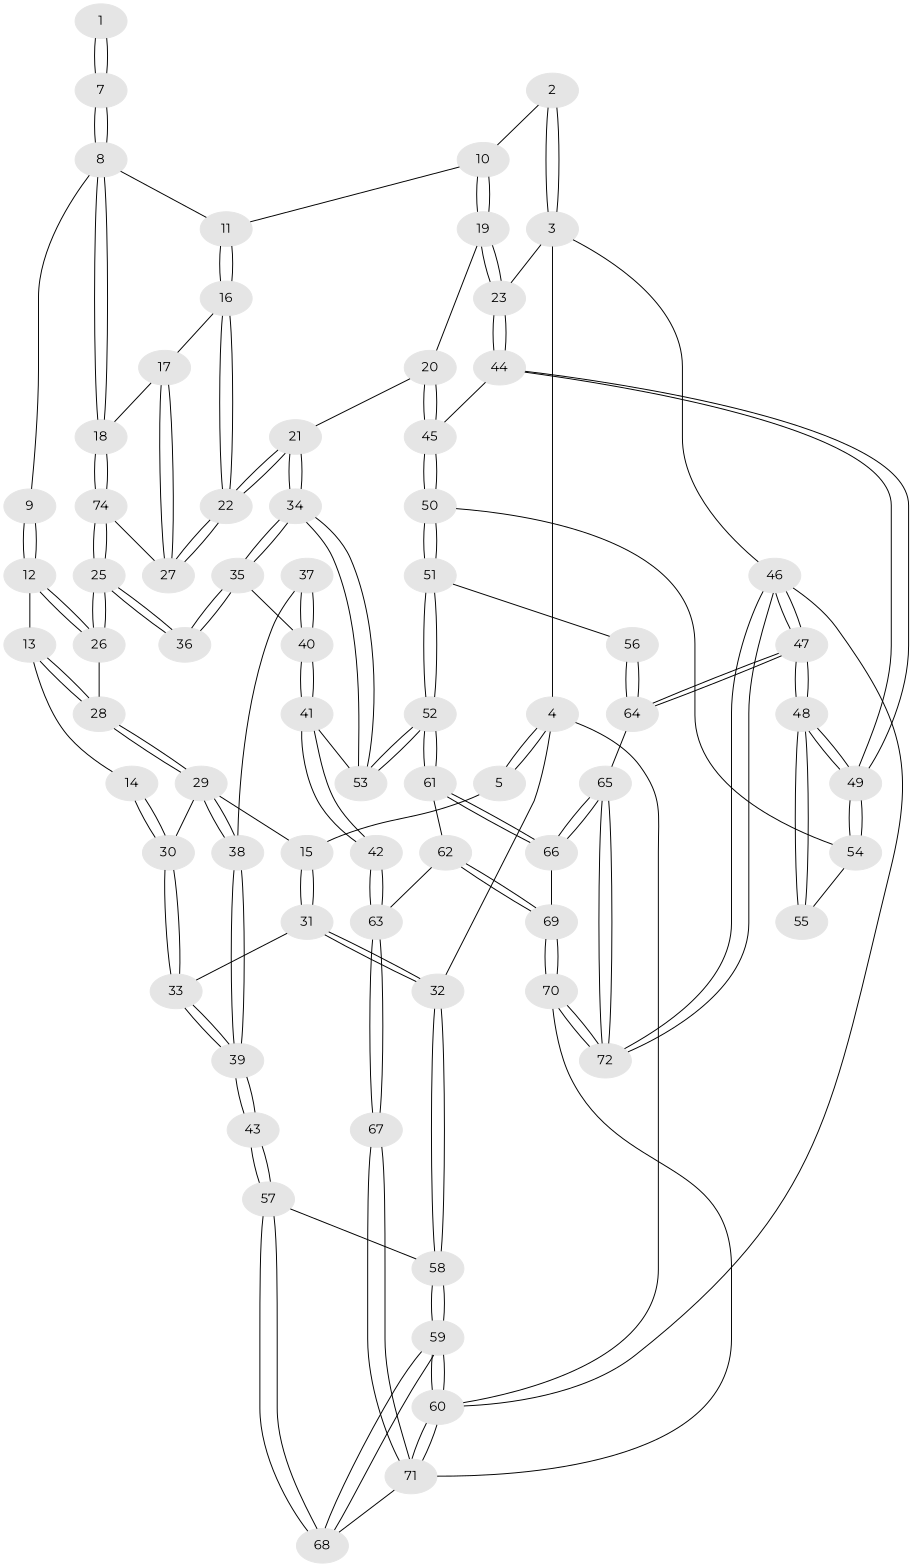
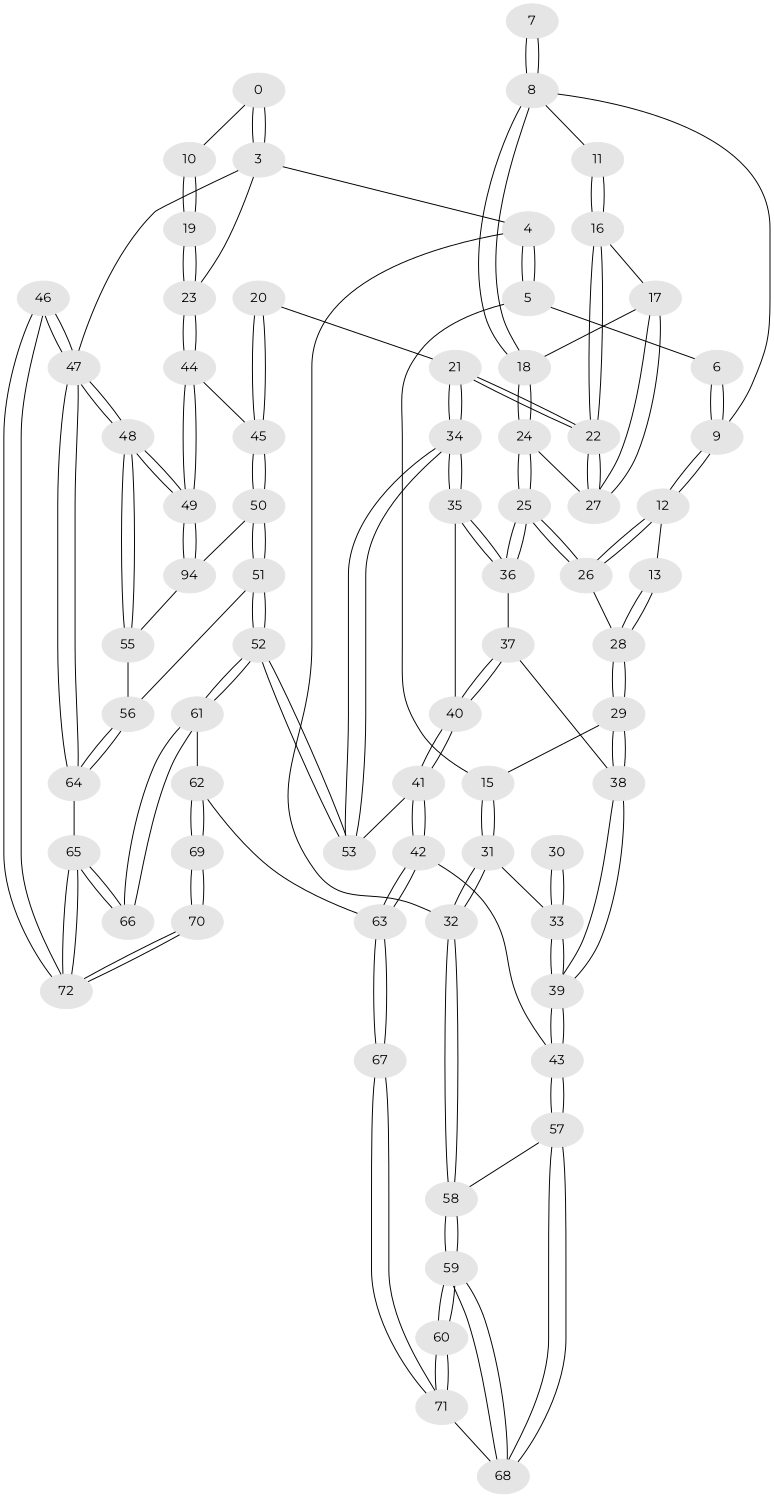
  graph {
    fontname=Montserrat
    node [color=gray90 fontname=Montserrat style=filled]
    edge [fontname=Montserrat]
-   1
    7
-   2
+   2 [label=0]
    3
    10
    8
    4
    23
    46
    11
    19
    5
    32
    60
    44
    47
    72
+   6
    15
    58
    71
    9
    31
    12
    18
    16
-   24 [label=74]
+   24
    13
    26
    20
    17
    22
-   14
    28
    30
    29
    33
    27
    25
    21
    45
    34
    50
    35
    53
    49
    36
    37
    38
    39
    59
    43
    40
    41
    57
    42
    63
    67
    68
-   54
+   54 [label=94]
    51
    48
    64
    55
    65
    56
    52
    61
    62
    66
    69
    70
-   1 -- 7
-   1 -- 7
    7 -- 8
    7 -- 8
    2 -- 3
    2 -- 3
    2 -- 10
    3 -- 4
    3 -- 23
-   3 -- 46
-   10 -- 11
+   3 -- 47
    10 -- 19
    10 -- 19
    8 -- 11
    8 -- 9
    8 -- 18
    8 -- 18
    4 -- 5
    4 -- 5
    4 -- 32
-   4 -- 60
    23 -- 44
    23 -- 44
-   46 -- 60
    46 -- 47
    46 -- 47
    46 -- 72
    46 -- 72
    11 -- 16
    11 -- 16
    19 -- 23
    19 -- 23
-   19 -- 20
+   5 -- 6
    5 -- 15
    32 -- 58
    32 -- 58
    60 -- 71
    60 -- 71
    44 -- 45
    44 -- 49
    44 -- 49
    47 -- 48
    47 -- 48
    47 -- 64
    47 -- 64
+   6 -- 9
+   6 -- 9
    15 -- 31
    15 -- 31
    58 -- 59
    58 -- 59
    71 -- 68
    9 -- 12
    9 -- 12
    31 -- 32
    31 -- 32
    31 -- 33
    12 -- 13
    12 -- 26
    12 -- 26
    18 -- 24
    18 -- 24
    16 -- 17
    16 -- 22
    16 -- 22
    24 -- 27
    24 -- 25
    24 -- 25
-   13 -- 14
    13 -- 28
    13 -- 28
    26 -- 28
    20 -- 21
    20 -- 45
    20 -- 45
    17 -- 18
    17 -- 27
    17 -- 27
    22 -- 27
    22 -- 27
-   14 -- 30
-   14 -- 30
    28 -- 29
    28 -- 29
    30 -- 33
    30 -- 33
    29 -- 15
-   29 -- 30
    29 -- 38
    29 -- 38
    33 -- 39
    33 -- 39
    25 -- 26
    25 -- 26
    25 -- 36
    25 -- 36
    21 -- 22
    21 -- 22
    21 -- 34
    21 -- 34
    45 -- 50
    45 -- 50
    34 -- 35
    34 -- 35
    34 -- 53
    34 -- 53
    50 -- 54
    50 -- 51
    50 -- 51
    35 -- 36
    35 -- 36
    35 -- 40
    49 -- 54
    49 -- 54
+   36 -- 37
    37 -- 38
    37 -- 40
    37 -- 40
    38 -- 39
    38 -- 39
    39 -- 43
    39 -- 43
    59 -- 60
    59 -- 60
    59 -- 68
    59 -- 68
    43 -- 57
    43 -- 57
    40 -- 41
    40 -- 41
    41 -- 53
    41 -- 42
    41 -- 42
    57 -- 58
    57 -- 68
    57 -- 68
+   42 -- 43
    42 -- 63
    42 -- 63
    63 -- 67
    63 -- 67
    67 -- 71
    67 -- 71
    54 -- 55
    51 -- 56
    51 -- 52
    51 -- 52
    48 -- 49
    48 -- 49
    48 -- 55
    48 -- 55
    64 -- 65
+   55 -- 56
    65 -- 72
    65 -- 72
    65 -- 66
    65 -- 66
    56 -- 64
    56 -- 64
    52 -- 53
    52 -- 53
    52 -- 61
    52 -- 61
    61 -- 62
    61 -- 66
    61 -- 66
    62 -- 63
    62 -- 69
    62 -- 69
-   66 -- 69
    69 -- 70
    69 -- 70
    70 -- 72
    70 -- 72
-   70 -- 71
  }
